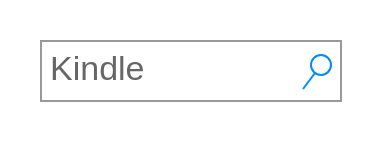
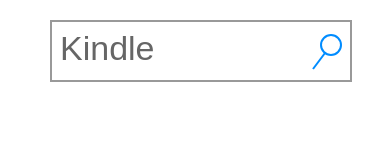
  <mxCell id="0" />
  <mxCell id="1" parent="0" />
- <mxCell id="2" value="Kindle" style="strokeWidth=1;shadow=0;dashed=0;align=center;html=1;shape=mxgraph.mockup.forms.searchBox;strokeColor=#999999;mainText=;strokeColor2=#008cff;fontColor=#666666;fontSize=17;align=left;spacingLeft=3;" vertex="1" parent="1"><mxGeometry x="20" y="20" width="150" height="30" as="geometry" /></mxCell>
+ <mxCell id="2" value="Kindle" style="strokeWidth=1;shadow=0;dashed=0;align=center;html=1;shape=mxgraph.mockup.forms.searchBox;strokeColor=#999999;mainText=;strokeColor2=#008cff;fontColor=#666666;fontSize=17;align=left;spacingLeft=3;" vertex="1" parent="1"><mxGeometry x="25" y="10" width="150" height="30" as="geometry" /></mxCell>
